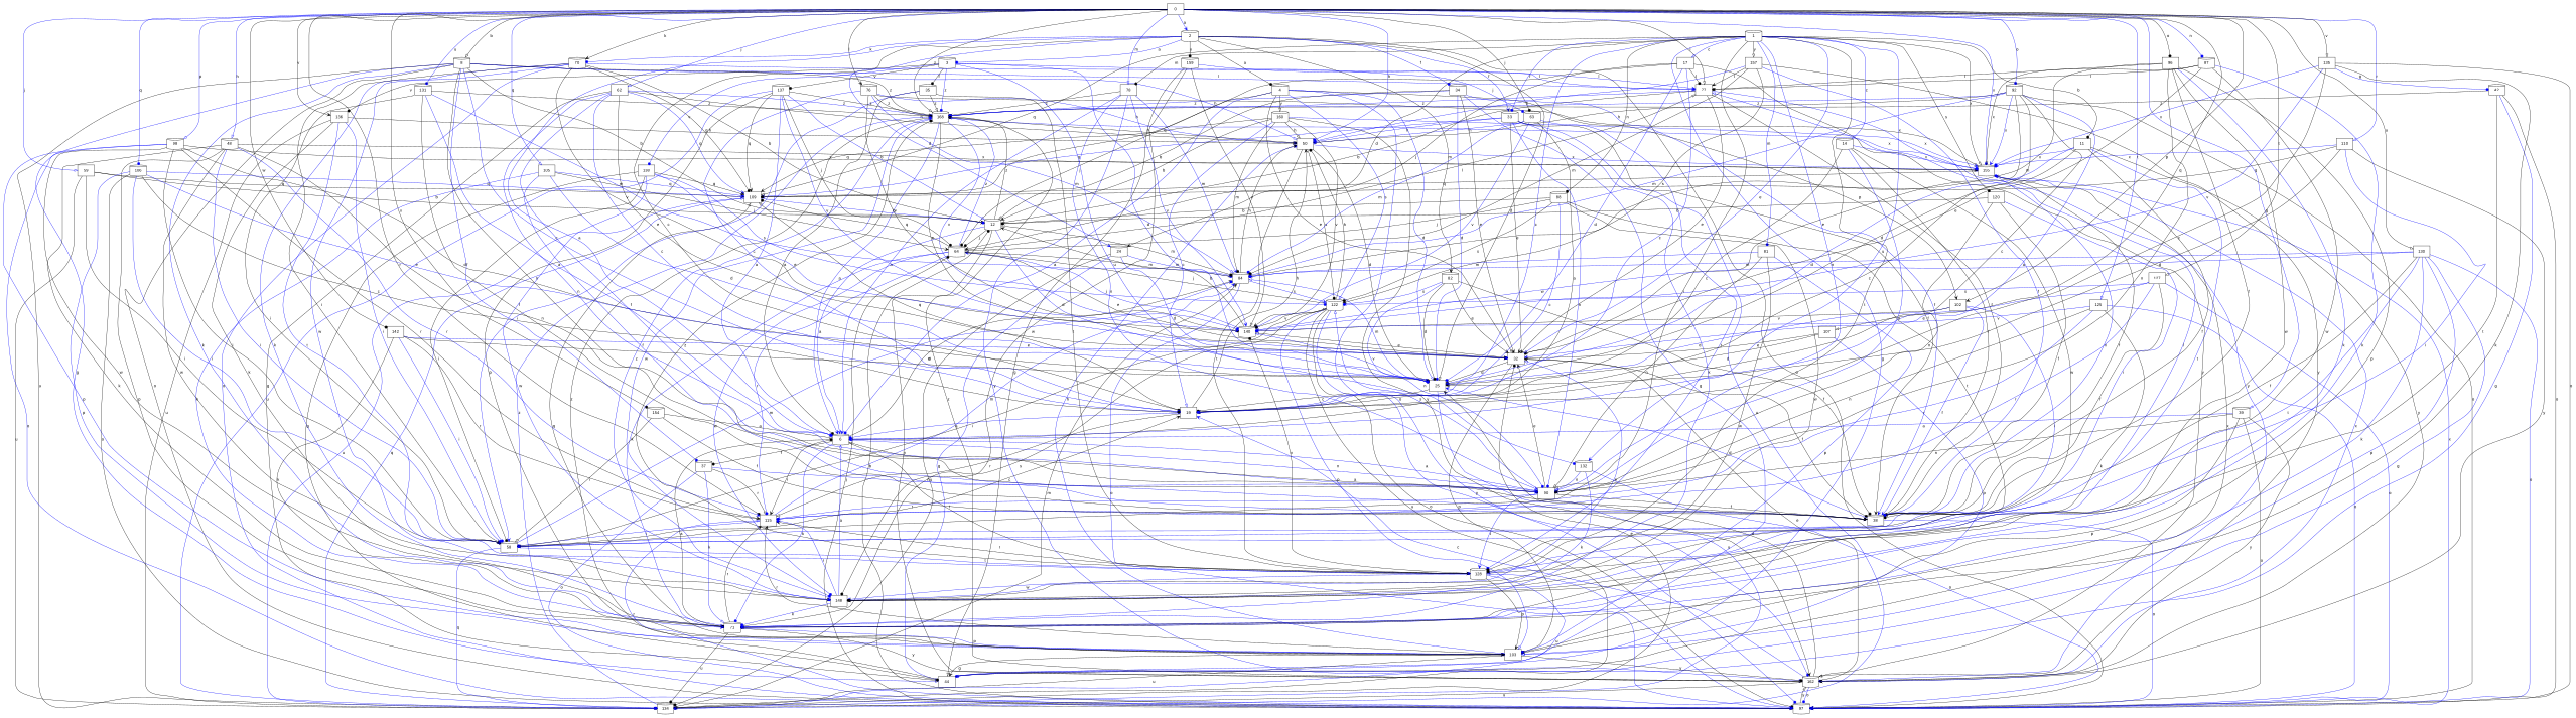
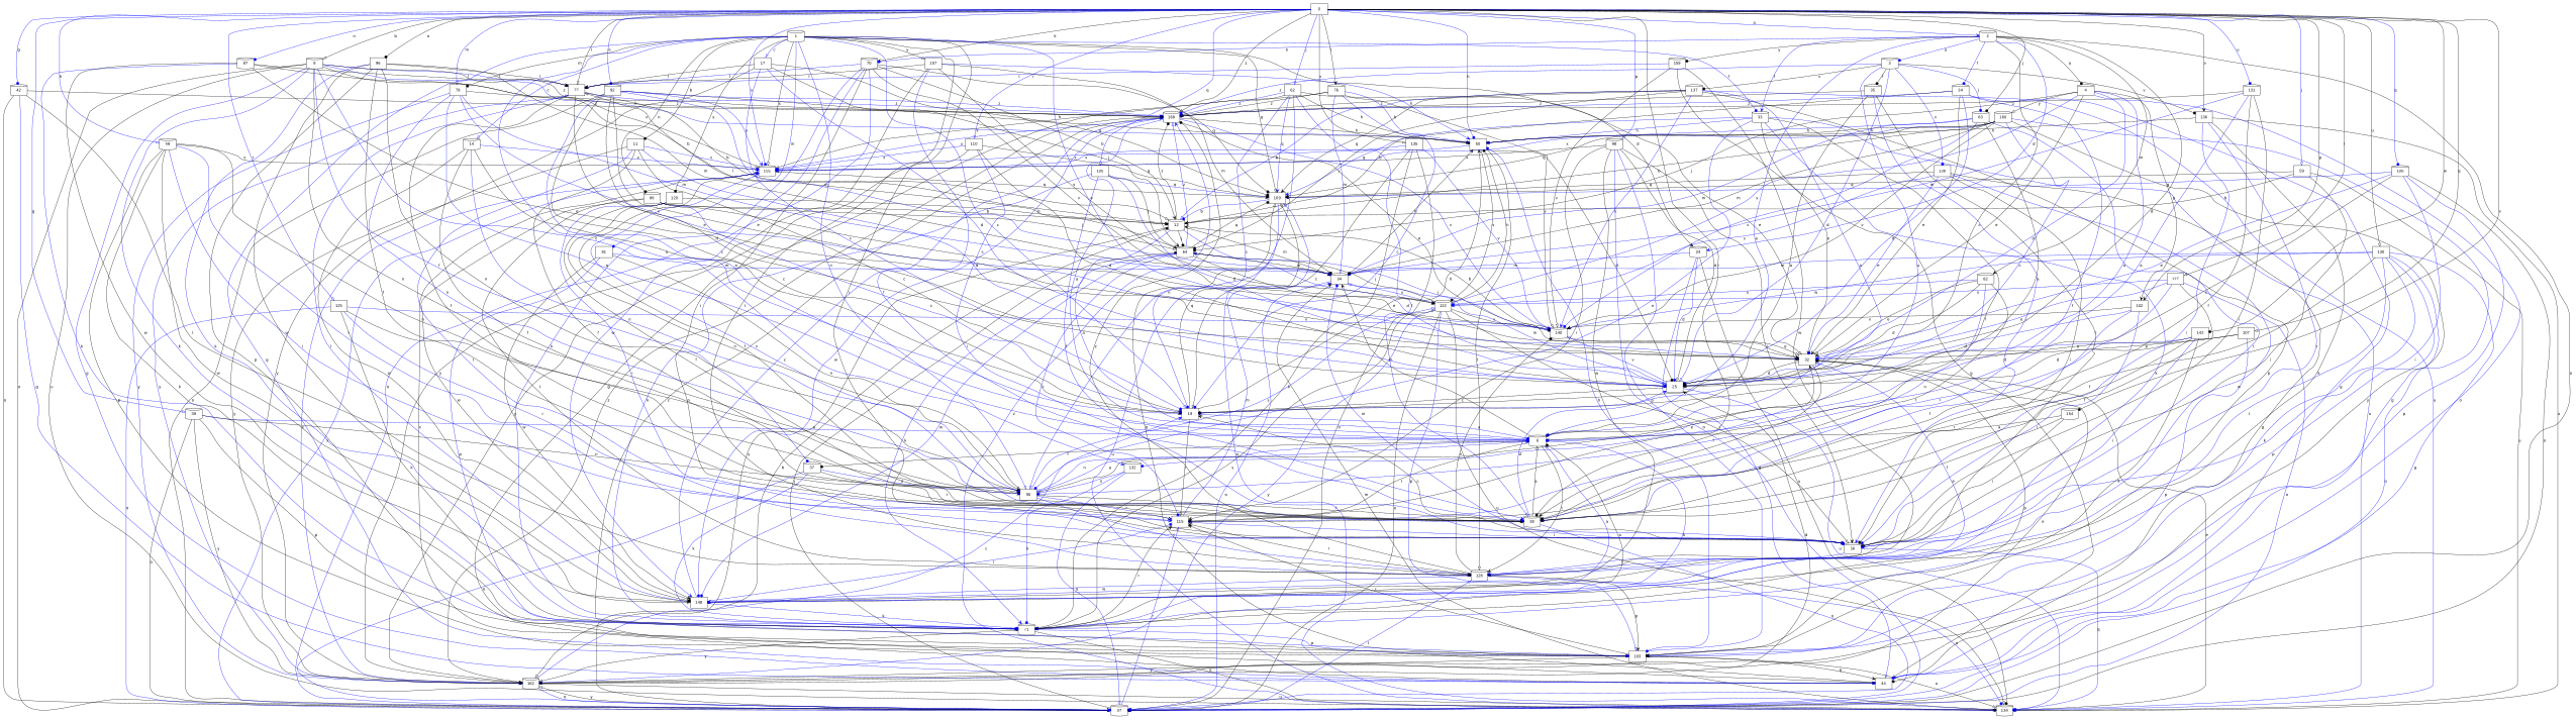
  strict digraph {
    fontname="Liberation Sans"
    node [fontname="Liberation Sans" shape=cylinder]
    edge [arrowhead=dot color=black fontname="Liberation Sans"]
    0 [shape=box]
    2
    8
    39
    42
    48
    50 [shape=box]
    59 [shape=box]
    62 [shape=box]
    63
    70
    76
    77 [shape=box]
    78 [shape=box]
    87
    92
    96 [shape=box]
    98
    102 [shape=box]
    105 [shape=box]
    106
    107 [shape=box]
    110 [shape=box]
    115 [shape=box]
    125 [shape=box]
    127 [shape=box]
    130 [shape=box]
    131
    135 [shape=box]
    136 [shape=box]
    n31 [label=142 shape=box]
    154
    155
    168
    19 [shape=box]
    24
    33
    3
    4
    6
    25 [shape=box]
    34
    82
    97
    159
    44 [shape=box]
    90 [shape=box]
    37
    71
    12
    134
    162
    103 [shape=box]
    128
    58
    148 [shape=box]
    122
    109 [shape=box]
    32 [shape=box]
    38
    84
    140
    64
    1
    11 [shape=box]
    14
    17 [shape=box]
    81 [shape=box]
    88
    120 [shape=box]
    132
    157 [shape=box]
    35
    137
    138 [shape=box]
    160
    0 -> 2 [arrowhead=vee color=blue label=a]
    0 -> 8 [arrowhead=onormal label=b]
    0 -> 39 [arrowhead=onormal color=blue label=g]
-   135 -> 42 [color=blue label=g]
+   0 -> 42 [color=blue label=g]
    0 -> 48 [arrowhead=onormal color=blue label=h]
    0 -> 50 [color=blue label=h]
    0 -> 59 [arrowhead=onormal color=blue label=j]
    0 -> 62 [arrowhead=onormal color=blue label=j]
    0 -> 63 [label=j]
    0 -> 70 [arrowhead=vee label=k]
    0 -> 76 [arrowhead=vee label=l]
    0 -> 77 [arrowhead=onormal label=l]
    0 -> 78 [arrowhead=onormal color=blue label=m]
    0 -> 87 [color=blue label=n]
    0 -> 92 [color=blue label=o]
    0 -> 96 [label=o]
    0 -> 98 [arrowhead=onormal color=blue label=p]
    0 -> 102 [arrowhead=vee label=p]
    0 -> 105 [arrowhead=onormal color=blue label=q]
    0 -> 106 [color=blue label=q]
    0 -> 107 [arrowhead=onormal label=q]
    0 -> 110 [arrowhead=onormal color=blue label=r]
    0 -> 115 [label=r]
    0 -> 125 [arrowhead=onormal color=blue label=t]
    0 -> 127 [arrowhead=onormal label=t]
    0 -> 130 [arrowhead=onormal label=u]
    0 -> 131 [color=blue label=u]
    0 -> 135 [arrowhead=onormal label=v]
    0 -> 136 [arrowhead=vee label=v]
    0 -> n31 [label=w]
    0 -> 154 [label=x]
    0 -> 155 [color=blue label=x]
    0 -> 168 [arrowhead=onormal label=z]
    2 -> 70 [color=blue label=k]
    2 -> 19 [label=c]
    2 -> 24 [arrowhead=vee color=blue label=d]
    2 -> 33 [arrowhead=vee color=blue label=f]
    2 -> 3 [color=blue label=a]
    2 -> 4 [label=a]
    2 -> 6 [arrowhead=vee color=blue label=a]
    2 -> 25 [arrowhead=onormal label=d]
    2 -> 34 [color=blue label=f]
    2 -> 82 [arrowhead=vee label=m]
    2 -> 97 [arrowhead=vee label=o]
    2 -> 159 [label=y]
    8 -> 50 [arrowhead=onormal color=blue label=h]
    8 -> 77 [arrowhead=vee color=blue label=l]
    8 -> 168 [arrowhead=onormal label=z]
    8 -> 19 [color=blue label=c]
    8 -> 97 [arrowhead=vee label=o]
    8 -> 44 [arrowhead=onormal color=blue label=g]
    8 -> 90 [label=n]
    8 -> 37 [color=blue label=f]
    8 -> 71 [arrowhead=vee color=blue label=k]
    8 -> 12 [arrowhead=onormal label=b]
    8 -> 134 [arrowhead=onormal label=u]
    39 -> 6 [arrowhead=onormal color=blue label=a]
    39 -> 97 [arrowhead=onormal label=o]
    39 -> 90 [label=n]
    39 -> 162 [arrowhead=vee label=y]
    39 -> 103 [arrowhead=onormal label=p]
    42 -> 168 [arrowhead=vee label=z]
    42 -> 97 [arrowhead=vee label=o]
    42 -> 44 [color=blue label=g]
    42 -> 128 [arrowhead=onormal label=t]
    48 -> 115 [arrowhead=vee color=blue label=r]
    48 -> 155 [arrowhead=onormal label=x]
    48 -> 90 [label=n]
    48 -> 71 [label=k]
    48 -> 103 [arrowhead=onormal label=p]
    48 -> 58 [color=blue label=i]
    48 -> 148 [arrowhead=onormal label=w]
    50 -> 155 [color=blue label=x]
    50 -> 25 [label=d]
    50 -> 128 [arrowhead=onormal label=t]
    50 -> 122 [label=s]
    59 -> 12 [arrowhead=vee label=b]
    59 -> 134 [label=u]
    59 -> 58 [label=i]
    59 -> 109 [arrowhead=vee label=q]
    62 -> 50 [label=h]
    62 -> 168 [color=blue label=z]
    62 -> 19 [color=blue label=c]
    62 -> 44 [arrowhead=onormal label=g]
    62 -> 90 [arrowhead=onormal color=blue label=n]
    62 -> 109 [arrowhead=vee color=blue label=q]
    62 -> 32 [arrowhead=onormal label=e]
    62 -> 38 [arrowhead=onormal color=blue label=f]
    63 -> 50 [color=blue label=h]
    63 -> 6 [arrowhead=onormal label=a]
    63 -> 128 [color=blue label=t]
    63 -> 84 [color=blue label=m]
    63 -> 140 [color=blue label=v]
    70 -> 77 [arrowhead=onormal color=blue label=l]
    70 -> 97 [arrowhead=onormal color=blue label=o]
    70 -> 71 [arrowhead=onormal color=blue label=k]
    70 -> 12 [arrowhead=vee label=b]
    70 -> 58 [arrowhead=vee label=i]
    70 -> 148 [arrowhead=vee color=blue label=w]
    70 -> 109 [label=q]
    70 -> 140 [label=v]
    76 -> 50 [arrowhead=vee color=blue label=h]
    76 -> 155 [arrowhead=onormal label=x]
    76 -> 168 [arrowhead=onormal label=z]
    76 -> 19 [color=blue label=c]
    76 -> 84 [arrowhead=onormal color=blue label=m]
    76 -> 140 [arrowhead=onormal label=v]
    77 -> 168 [arrowhead=vee color=blue label=z]
    77 -> 12 [arrowhead=onormal label=b]
    77 -> 162 [color=blue label=y]
    77 -> 32 [arrowhead=vee label=e]
    77 -> 38 [label=f]
    78 -> 168 [label=z]
    78 -> 6 [arrowhead=vee color=blue label=a]
    78 -> 90 [arrowhead=vee color=blue label=n]
    78 -> 162 [arrowhead=vee color=blue label=y]
    78 -> 84 [arrowhead=vee color=blue label=m]
    78 -> 140 [arrowhead=vee color=blue label=v]
    87 -> 77 [label=l]
    87 -> 155 [arrowhead=onormal label=x]
    87 -> 71 [arrowhead=onormal color=blue label=k]
    87 -> 148 [arrowhead=onormal label=w]
    87 -> 32 [label=e]
    92 -> 50 [arrowhead=onormal label=h]
    92 -> 155 [arrowhead=vee color=blue label=x]
    92 -> 168 [color=blue label=z]
    92 -> 19 [arrowhead=vee label=c]
    92 -> 6 [color=blue label=a]
    92 -> 25 [label=d]
    92 -> 97 [arrowhead=vee label=o]
    92 -> 32 [arrowhead=onormal label=e]
    92 -> 84 [arrowhead=vee color=blue label=m]
    96 -> 77 [arrowhead=onormal label=l]
    96 -> 90 [arrowhead=onormal label=n]
    96 -> 71 [color=blue label=k]
    96 -> 103 [arrowhead=vee label=p]
    96 -> 148 [arrowhead=vee label=w]
    96 -> 38 [arrowhead=vee label=f]
    96 -> 84 [arrowhead=vee label=m]
    98 -> 115 [arrowhead=vee label=r]
    98 -> 155 [arrowhead=vee label=x]
    98 -> 25 [arrowhead=onormal label=d]
    98 -> 97 [arrowhead=vee color=blue label=o]
    98 -> 103 [color=blue label=p]
    98 -> 58 [arrowhead=vee label=i]
    98 -> 148 [arrowhead=vee label=w]
    102 -> 25 [arrowhead=onormal color=blue label=d]
    102 -> 58 [arrowhead=onormal color=blue label=i]
    102 -> 38 [arrowhead=vee color=blue label=f]
    102 -> 140 [arrowhead=vee label=v]
    105 -> 25 [arrowhead=onormal color=blue label=d]
    105 -> 71 [color=blue label=k]
    105 -> 109 [arrowhead=vee color=blue label=q]
    105 -> 38 [arrowhead=vee color=blue label=f]
    105 -> 64 [arrowhead=vee label=j]
    106 -> 19 [label=c]
    106 -> 97 [label=o]
    106 -> 103 [arrowhead=vee color=blue label=p]
    106 -> 58 [arrowhead=vee color=blue label=i]
    106 -> 109 [arrowhead=onormal color=blue label=q]
    106 -> 32 [arrowhead=onormal color=blue label=e]
    107 -> 25 [arrowhead=vee label=d]
    107 -> 103 [arrowhead=onormal color=blue label=p]
    107 -> 32 [arrowhead=onormal label=e]
    110 -> 155 [arrowhead=vee color=blue label=x]
    110 -> 25 [arrowhead=onormal label=d]
    110 -> 162 [arrowhead=vee label=y]
    110 -> 58 [color=blue label=i]
    110 -> 109 [label=q]
    115 -> 58 [color=blue label=i]
    115 -> 84 [arrowhead=vee color=blue label=m]
    125 -> 115 [arrowhead=onormal color=blue label=r]
    125 -> 97 [arrowhead=vee color=blue label=o]
    125 -> 90 [label=n]
    125 -> 71 [label=k]
    125 -> 140 [color=blue label=v]
    127 -> 115 [color=blue label=r]
    127 -> 97 [color=blue label=o]
    127 -> 122 [color=blue label=s]
    127 -> 32 [arrowhead=vee color=blue label=e]
    127 -> 38 [arrowhead=onormal label=f]
    130 -> 97 [arrowhead=vee color=blue label=o]
    130 -> 44 [arrowhead=onormal color=blue label=g]
    130 -> 71 [arrowhead=onormal color=blue label=k]
    130 -> 103 [arrowhead=onormal color=blue label=p]
    130 -> 128 [arrowhead=vee color=blue label=t]
    130 -> 38 [label=f]
    130 -> 84 [color=blue label=m]
    130 -> 140 [arrowhead=onormal color=blue label=w]
    131 -> 168 [label=z]
    131 -> 6 [color=blue label=a]
    131 -> 58 [arrowhead=onormal label=i]
    131 -> 38 [arrowhead=vee label=f]
    131 -> 84 [arrowhead=vee color=blue label=m]
    135 -> 155 [color=blue label=x]
    135 -> 19 [arrowhead=onormal label=c]
    135 -> 97 [arrowhead=onormal label=o]
    135 -> 71 [arrowhead=onormal label=k]
    135 -> 140 [arrowhead=vee color=blue label=v]
    136 -> 50 [arrowhead=onormal label=h]
    136 -> 71 [arrowhead=vee label=k]
    136 -> 134 [arrowhead=onormal label=u]
    136 -> 128 [arrowhead=onormal color=blue label=t]
    136 -> 58 [color=blue label=i]
    n31 -> 115 [arrowhead=onormal label=r]
    n31 -> 25 [label=d]
    n31 -> 71 [label=k]
    n31 -> 58 [color=blue label=i]
    n31 -> 32 [arrowhead=vee color=blue label=e]
    154 -> 6 [arrowhead=onormal label=a]
    154 -> 58 [arrowhead=onormal label=i]
    154 -> 38 [arrowhead=onormal label=f]
    155 -> 109 [arrowhead=vee label=q]
    155 -> 38 [arrowhead=onormal label=f]
    168 -> 50 [arrowhead=onormal label=h]
    168 -> 155 [color=blue label=x]
    168 -> 6 [arrowhead=vee color=blue label=a]
    168 -> 148 [color=blue label=w]
    168 -> 32 [arrowhead=vee label=e]
    168 -> 140 [color=blue label=v]
    19 -> 50 [arrowhead=vee label=h]
    19 -> 115 [arrowhead=onormal label=r]
    19 -> 6 [color=blue label=a]
    19 -> 109 [arrowhead=onormal label=q]
    24 -> 25 [color=blue label=d]
    24 -> 44 [arrowhead=onormal color=blue label=g]
    24 -> 134 [label=u]
    24 -> 84 [color=blue label=m]
    33 -> 50 [arrowhead=onormal color=blue label=h]
    33 -> 90 [color=blue label=n]
    33 -> 71 [arrowhead=onormal color=blue label=k]
    33 -> 134 [arrowhead=vee color=blue label=u]
    33 -> 109 [arrowhead=vee color=blue label=q]
    33 -> 32 [arrowhead=vee label=e]
    33 -> 38 [arrowhead=vee label=f]
    3 -> 63 [color=blue label=j]
    3 -> 136 [label=v]
    3 -> 168 [color=blue label=z]
    3 -> 25 [arrowhead=onormal color=blue label=d]
    3 -> 132 [color=blue label=u]
    3 -> 35 [label=f]
    3 -> 137 [label=v]
    3 -> 138 [color=blue label=v]
    4 -> 102 [arrowhead=vee label=p]
    4 -> 6 [color=blue label=a]
    4 -> 25 [arrowhead=onormal color=blue label=d]
    4 -> 97 [color=blue label=o]
    4 -> 122 [arrowhead=onormal color=blue label=s]
    4 -> 32 [arrowhead=onormal label=e]
    4 -> 64 [label=j]
    4 -> 160 [arrowhead=onormal label=y]
    6 -> 115 [arrowhead=vee label=r]
    6 -> 90 [arrowhead=onormal color=blue label=n]
    6 -> 37 [label=f]
    6 -> 71 [color=blue label=k]
    6 -> 128 [arrowhead=vee label=t]
    6 -> 84 [arrowhead=vee label=m]
    25 -> 19 [label=c]
    25 -> 134 [color=blue label=u]
    25 -> 84 [arrowhead=onormal color=blue label=m]
    25 -> 140 [arrowhead=onormal color=blue label=v]
    34 -> 168 [color=blue label=z]
    34 -> 25 [color=blue label=d]
    34 -> 44 [arrowhead=onormal color=blue label=g]
    34 -> 12 [arrowhead=onormal label=b]
    34 -> 32 [arrowhead=vee label=e]
    34 -> 38 [arrowhead=vee color=blue label=f]
    82 -> 25 [label=d]
    82 -> 90 [color=blue label=n]
    82 -> 122 [arrowhead=vee color=blue label=s]
    82 -> 32 [arrowhead=vee label=e]
    82 -> 38 [label=f]
    97 -> 115 [arrowhead=onormal color=blue label=r]
    97 -> 155 [arrowhead=vee color=blue label=x]
    97 -> 12 [label=b]
    97 -> 162 [arrowhead=onormal label=y]
    97 -> 128 [arrowhead=onormal color=blue label=t]
    97 -> 64 [label=j]
    159 -> 77 [arrowhead=vee color=blue label=l]
    159 -> 44 [arrowhead=onormal label=g]
    159 -> 148 [label=w]
    159 -> 140 [arrowhead=onormal label=v]
    44 -> 155 [arrowhead=onormal label=x]
    44 -> 168 [arrowhead=onormal label=z]
    90 -> 115 [arrowhead=vee color=blue label=r]
    90 -> 6 [arrowhead=vee color=blue label=a]
    90 -> 128 [arrowhead=vee color=blue label=t]
    90 -> 122 [arrowhead=onormal color=blue label=s]
    90 -> 32 [arrowhead=vee label=e]
    90 -> 38 [arrowhead=vee label=f]
    37 -> 115 [arrowhead=onormal label=r]
    37 -> 97 [arrowhead=vee color=blue label=o]
    37 -> 90 [arrowhead=vee color=blue label=n]
    37 -> 71 [arrowhead=onormal color=blue label=k]
    71 -> 115 [arrowhead=vee label=r]
    71 -> 6 [label=a]
    71 -> 134 [label=u]
    71 -> 162 [arrowhead=onormal label=y]
    71 -> 103 [arrowhead=onormal color=blue label=p]
    71 -> 122 [arrowhead=onormal label=s]
    12 -> 168 [label=z]
    12 -> 6 [arrowhead=vee color=blue label=a]
    12 -> 25 [arrowhead=onormal color=blue label=d]
    12 -> 162 [arrowhead=onormal label=y]
    12 -> 84 [label=m]
    12 -> 64 [label=j]
    134 -> 168 [arrowhead=vee color=blue label=z]
    134 -> 109 [arrowhead=onormal color=blue label=q]
    134 -> 32 [label=e]
    134 -> 84 [arrowhead=vee label=m]
    162 -> 155 [color=blue label=x]
    162 -> 168 [label=z]
    162 -> 19 [arrowhead=vee color=blue label=c]
    162 -> 25 [arrowhead=vee label=d]
    162 -> 97 [color=blue label=o]
    162 -> 134 [label=u]
    162 -> 32 [arrowhead=vee label=e]
    103 -> 50 [color=blue label=h]
    103 -> 115 [arrowhead=vee label=r]
    103 -> 44 [arrowhead=vee label=g]
    103 -> 134 [arrowhead=onormal label=u]
    103 -> 162 [label=y]
    103 -> 109 [arrowhead=onormal label=q]
    128 -> 115 [arrowhead=vee label=r]
    128 -> 168 [label=z]
    128 -> 134 [color=blue label=u]
    128 -> 103 [arrowhead=vee label=p]
    128 -> 148 [arrowhead=vee color=blue label=w]
    128 -> 140 [label=v]
    58 -> 19 [arrowhead=vee label=c]
    58 -> 134 [arrowhead=onormal color=blue label=q]
    58 -> 128 [color=blue label=t]
    58 -> 84 [color=blue label=m]
    148 -> 77 [arrowhead=onormal color=blue label=l]
    148 -> 115 [color=blue label=r]
    148 -> 168 [arrowhead=vee color=blue label=z]
    148 -> 6 [arrowhead=onormal color=blue label=a]
    148 -> 71 [color=blue label=k]
    148 -> 32 [arrowhead=onormal color=blue label=e]
    122 -> 50 [label=h]
    122 -> 97 [label=o]
    122 -> 134 [arrowhead=onormal label=u]
    122 -> 162 [color=blue label=y]
    122 -> 103 [arrowhead=onormal color=blue label=p]
    122 -> 58 [arrowhead=onormal label=i]
    122 -> 140 [label=v]
    122 -> 64 [arrowhead=onormal label=j]
    109 -> 12 [color=blue label=b]
    109 -> 134 [arrowhead=onormal color=blue label=u]
    32 -> 25 [arrowhead=vee label=d]
    32 -> 103 [label=p]
    32 -> 38 [label=f]
    38 -> 155 [arrowhead=onormal color=blue label=x]
    38 -> 6 [arrowhead=onormal label=a]
    38 -> 25 [arrowhead=vee color=blue label=d]
    38 -> 97 [arrowhead=onormal color=blue label=o]
    84 -> 50 [arrowhead=vee label=h]
    84 -> 97 [arrowhead=vee color=blue label=o]
    84 -> 122 [arrowhead=vee color=blue label=s]
    140 -> 12 [arrowhead=vee label=b]
    140 -> 32 [arrowhead=onormal label=e]
    140 -> 64 [arrowhead=vee color=blue label=j]
    64 -> 77 [arrowhead=onormal label=l]
    64 -> 115 [color=blue label=r]
    64 -> 168 [arrowhead=onormal color=blue label=z]
    64 -> 71 [arrowhead=vee color=blue label=k]
    64 -> 148 [color=blue label=w]
    64 -> 109 [label=q]
    64 -> 32 [arrowhead=vee label=e]
    64 -> 84 [arrowhead=onormal label=m]
    1 -> 78 [label=m]
    1 -> 155 [arrowhead=onormal label=x]
    1 -> 19 [arrowhead=onormal color=blue label=c]
    1 -> 24 [arrowhead=vee label=d]
    1 -> 33 [color=blue label=f]
    1 -> 44 [arrowhead=onormal color=blue label=g]
    1 -> 90 [arrowhead=onormal color=blue label=n]
    1 -> 128 [label=t]
    1 -> 58 [arrowhead=onormal label=i]
    1 -> 109 [arrowhead=onormal label=q]
    1 -> 32 [arrowhead=onormal color=blue label=e]
    1 -> 11 [label=b]
    1 -> 14 [arrowhead=onormal color=blue label=c]
    1 -> 17 [arrowhead=onormal color=blue label=c]
    1 -> 81 [color=blue label=m]
    1 -> 88 [label=n]
    1 -> 120 [label=s]
    1 -> 132 [arrowhead=vee color=blue label=u]
    1 -> 157 [arrowhead=onormal label=y]
    11 -> 155 [color=blue label=x]
    11 -> 19 [label=c]
    11 -> 25 [arrowhead=vee color=blue label=d]
    11 -> 162 [arrowhead=onormal label=y]
    11 -> 128 [arrowhead=onormal color=blue label=t]
    11 -> 38 [arrowhead=onormal label=f]
    14 -> 155 [color=blue label=x]
    14 -> 19 [arrowhead=vee label=c]
    14 -> 90 [arrowhead=vee color=blue label=n]
    14 -> 148 [label=w]
    14 -> 38 [arrowhead=onormal label=f]
    17 -> 77 [label=l]
    17 -> 19 [color=blue label=c]
    17 -> 25 [color=blue label=d]
    17 -> 162 [arrowhead=onormal label=y]
    17 -> 109 [label=q]
    17 -> 64 [arrowhead=vee label=j]
    81 -> 90 [arrowhead=onormal label=n]
    81 -> 103 [color=blue label=p]
    81 -> 148 [arrowhead=vee label=w]
    81 -> 84 [color=blue label=m]
    88 -> 19 [arrowhead=vee color=blue label=c]
    88 -> 12 [arrowhead=vee label=b]
    88 -> 128 [label=t]
    88 -> 148 [arrowhead=onormal label=w]
    88 -> 122 [label=s]
    88 -> 64 [arrowhead=onormal label=j]
    120 -> 90 [arrowhead=vee label=n]
    120 -> 12 [label=b]
    120 -> 58 [arrowhead=vee color=blue label=i]
    120 -> 38 [label=f]
    132 -> 97 [arrowhead=onormal color=blue label=o]
    132 -> 90 [arrowhead=onormal color=blue label=n]
    132 -> 71 [color=blue label=k]
    157 -> 50 [arrowhead=vee color=blue label=h]
    157 -> 77 [arrowhead=vee label=l]
    157 -> 162 [arrowhead=onormal label=y]
    157 -> 122 [arrowhead=vee label=s]
    157 -> 38 [color=blue label=f]
    157 -> 84 [label=m]
    35 -> 168 [arrowhead=onormal label=z]
    35 -> 6 [label=a]
    35 -> 128 [arrowhead=onormal label=t]
    35 -> 58 [arrowhead=vee color=blue label=i]
    137 -> 168 [arrowhead=onormal label=z]
    137 -> 6 [color=blue label=a]
    137 -> 12 [arrowhead=onormal color=blue label=b]
    137 -> 134 [color=blue label=u]
    137 -> 103 [arrowhead=vee label=p]
    137 -> 109 [arrowhead=vee label=q]
    137 -> 140 [arrowhead=vee color=blue label=v]
    137 -> 64 [label=j]
    138 -> 44 [label=g]
    138 -> 58 [label=i]
    138 -> 148 [color=blue label=w]
    138 -> 122 [color=blue label=s]
    138 -> 109 [arrowhead=vee label=q]
    138 -> 32 [color=blue label=e]
    160 -> 50 [arrowhead=onormal label=h]
    160 -> 155 [arrowhead=vee color=blue label=x]
    160 -> 19 [arrowhead=onormal color=blue label=c]
+   160 -> 44 [color=blue label=g]
    160 -> 12 [arrowhead=vee label=b]
    160 -> 162 [arrowhead=vee label=y]
    160 -> 109 [arrowhead=vee label=q]
    160 -> 84 [label=m]
    160 -> 140 [arrowhead=vee label=v]
  }
